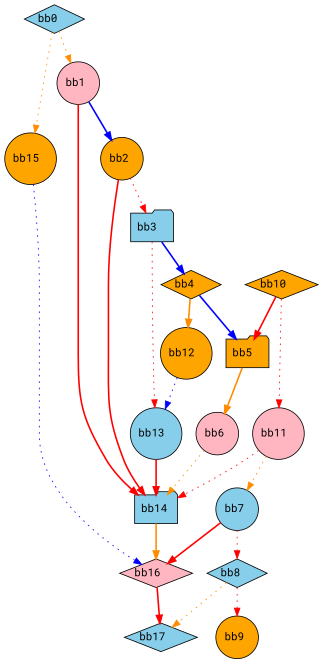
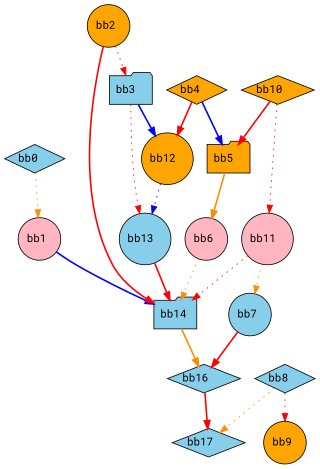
  digraph {
    fontname="Roboto Mono"
    node [fillcolor=skyblue fontname="Roboto Mono" shape=circle style=filled]
    edge [color=red fontname="Roboto Mono" style=dotted]
    n1 [label="bb0\l" shape=diamond]
    n2 [fillcolor=lightpink label="bb1\l"]
-   n3 [fillcolor=orange label="bb15\l"]
    n4 [fillcolor=orange label="bb2\l"]
    n5 [label="bb14\l" shape=folder]
-   n6 [fillcolor=lightpink label="bb16\l" shape=diamond]
+   n6 [label="bb16\l" shape=diamond]
    n7 [label="bb3\l" shape=folder]
    n8 [fillcolor=orange label="bb4\l" shape=diamond]
    n9 [label="bb13\l"]
    n10 [fillcolor=orange label="bb5\l" shape=folder]
    n11 [fillcolor=orange label="bb12\l"]
    n12 [fillcolor=lightpink label="bb6\l"]
    n13 [fillcolor=orange label="bb10\l" shape=diamond]
    n14 [fillcolor=lightpink label="bb11\l"]
    n15 [label="bb7\l"]
    n16 [label="bb8\l" shape=diamond]
    n17 [fillcolor=orange label="bb9\l"]
    n18 [label="bb17\l" shape=diamond]
    n1 -> n2 [color=darkorange]
-   n1 -> n3 [color=darkorange]
-   n2 -> n4 [color=blue style=bold]
-   n2 -> n5 [style=bold]
-   n3 -> n6 [color=blue]
+   n2 -> n5 [color=blue style=bold]
    n4 -> n5 [style=bold]
    n4 -> n7
    n5 -> n6 [color=darkorange style=bold]
    n6 -> n18 [style=bold]
-   n7 -> n8 [color=blue style=bold]
+   n7 -> n11 [color=blue style=bold]
    n7 -> n9
    n8 -> n10 [color=blue style=bold]
-   n8 -> n11 [color=darkorange style=bold]
+   n8 -> n11 [style=bold]
    n9 -> n5 [style=bold]
    n10 -> n12 [color=darkorange style=bold]
    n11 -> n9 [color=blue]
    n12 -> n5 [color=darkorange]
    n13 -> n10 [style=bold]
    n13 -> n14
    n14 -> n5
    n14 -> n15 [color=darkorange]
    n15 -> n6 [style=bold]
-   n15 -> n16
    n16 -> n17
    n16 -> n18 [color=darkorange]
  }
